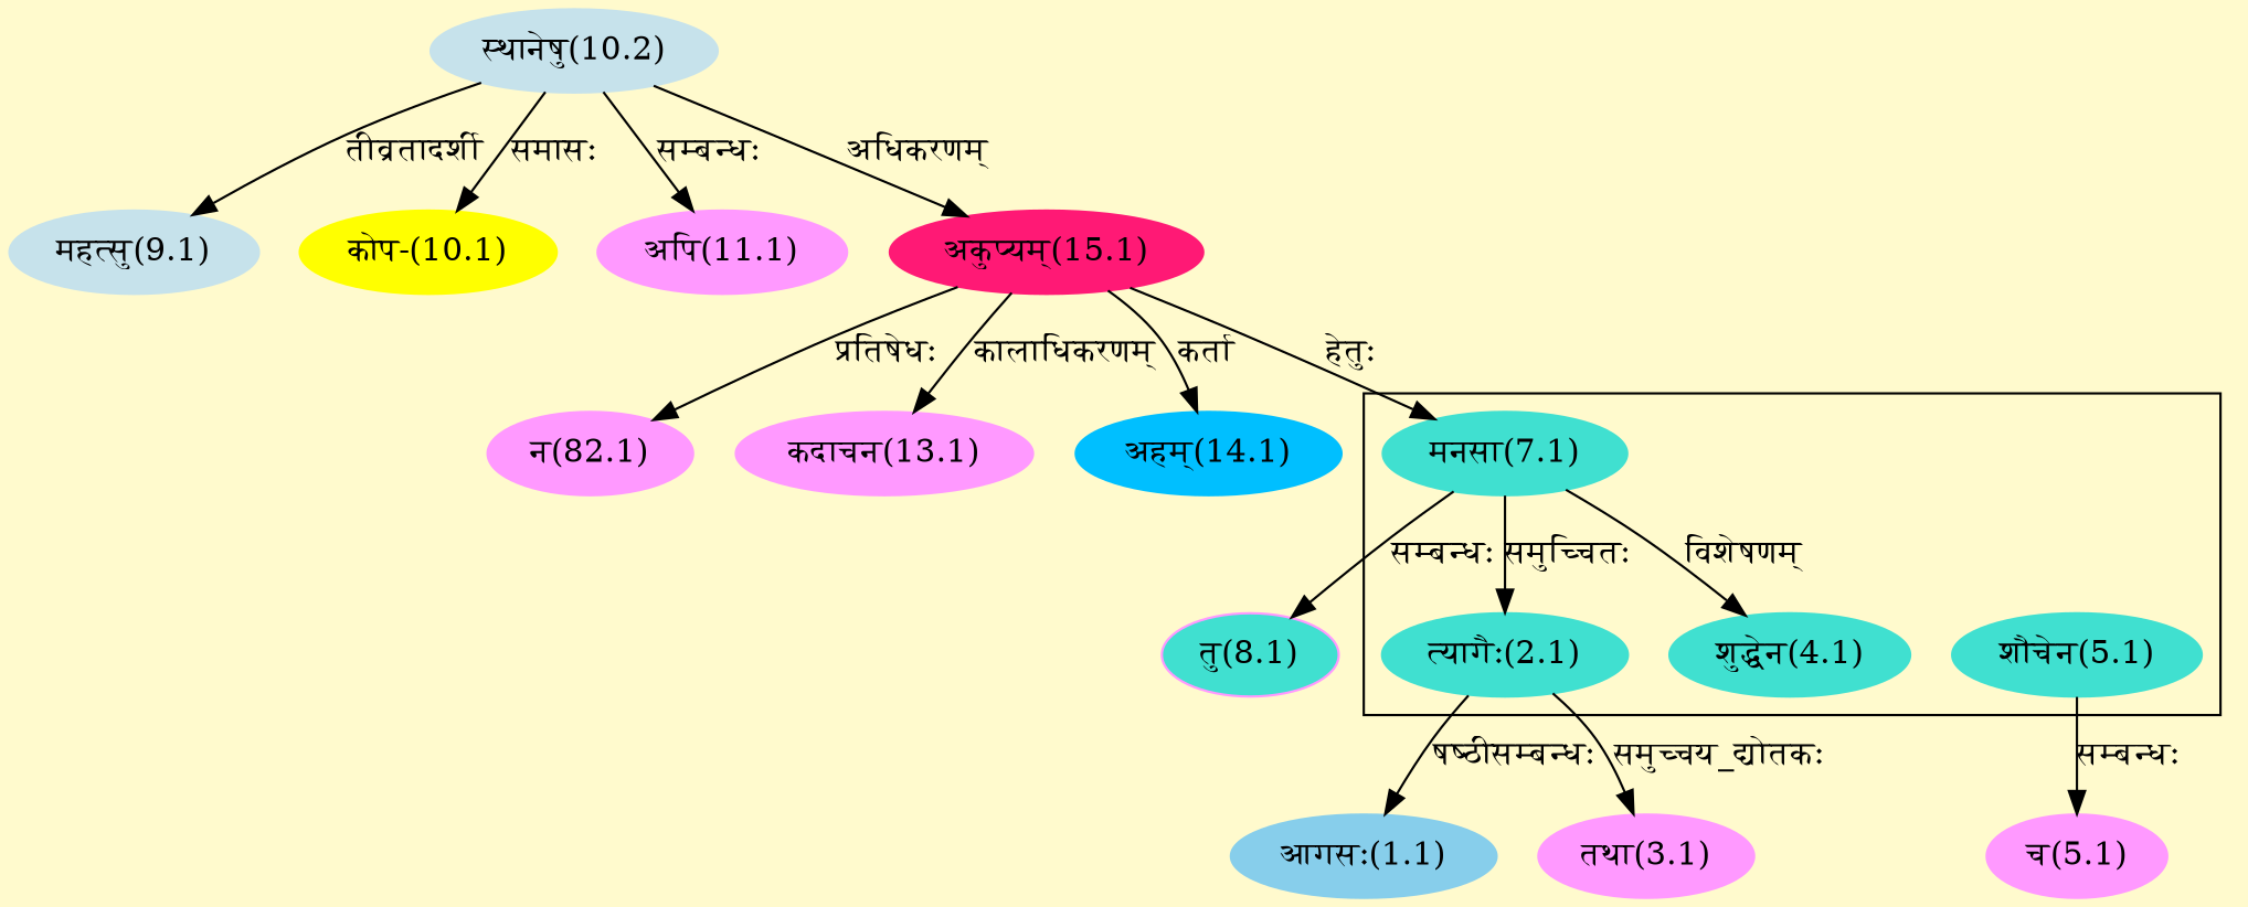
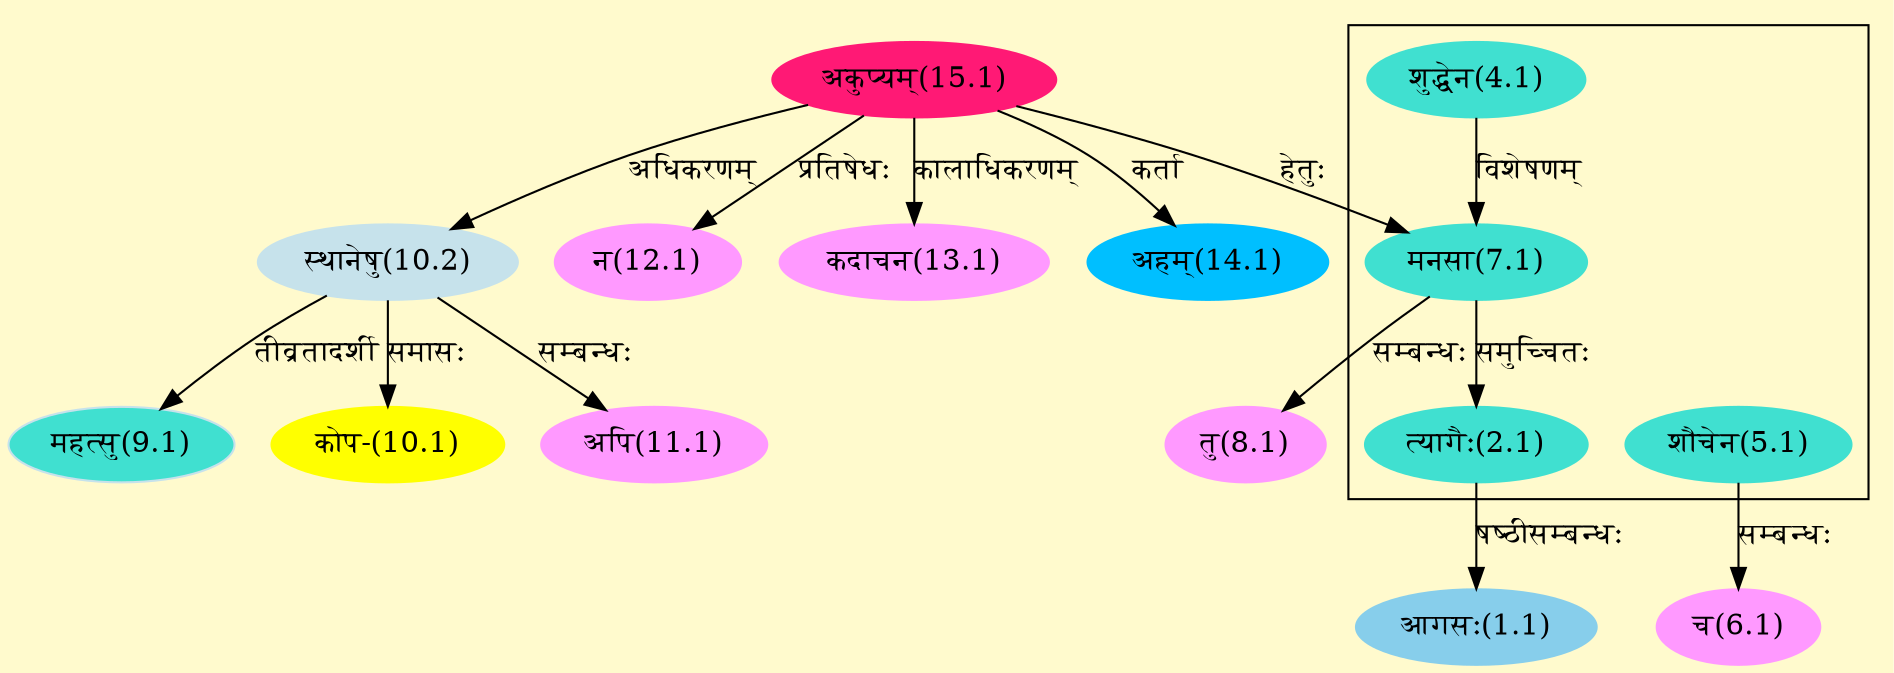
  digraph {
    bgcolor=lemonchiffon1
    compound=true
    rankdir=BT
    node [color="#FF99FF" style=filled]
    edge [dir=back]
    n1 [color="#40E0D0" label="त्यागैः(2.1)"]
    n2 [color="#40E0D0" label="मनसा(7.1)"]
    n3 [color="#40E0D0" label="शुद्धेन(4.1)"]
    n4 [color="#40E0D0" label="शौचेन(5.1)"]
    n5 [color="#FF1975" label="अकुप्यम्(15.1)"]
    n6 [color="#87CEEB" label="आगसः(1.1)"]
-   n7 [label="तथा(3.1)"]
-   n8 [label="च(5.1)"]
-   n9 [label="तु(8.1)" fillcolor="#40E0D0"]
-   n10 [color="#C6E2EB" label="महत्सु(9.1)"]
+   n8 [label="च(6.1)"]
+   n9 [label="तु(8.1)"]
+   n10 [color="#C6E2EB" label="महत्सु(9.1)" fillcolor="#40E0D0"]
    n11 [color="#C6E2EB" label="स्थानेषु(10.2)"]
    n12 [color="#FFFF00" label="कोप-(10.1)"]
    n13 [label="अपि(11.1)"]
-   n14 [label="न(82.1)"]
+   n14 [label="न(12.1)"]
    n15 [label="कदाचन(13.1)"]
    n16 [color="#00BFFF" label="अहम्(14.1)"]
    subgraph cluster_1 {
      n1
      n2
      n3
      n4
    }
    n1 -> n2 [label="समुच्चितः"]
    n2 -> n5 [label="हेतुः"]
-   n3 -> n2 [label="विशेषणम्"]
+   n2 -> n3 [label="विशेषणम्"]
    n6 -> n1 [label="षष्ठीसम्बन्धः"]
-   n7 -> n1 [label="समुच्चय_द्योतकः"]
    n8 -> n4 [label="सम्बन्धः"]
    n9 -> n2 [label="सम्बन्धः"]
    n10 -> n11 [label="तीव्रतादर्शी"]
-   n5 -> n11 [label="अधिकरणम्"]
+   n11 -> n5 [label="अधिकरणम्"]
    n12 -> n11 [label="समासः"]
    n13 -> n11 [label="सम्बन्धः"]
    n14 -> n5 [label="प्रतिषेधः"]
    n15 -> n5 [label="कालाधिकरणम्"]
    n16 -> n5 [label="कर्ता"]
  }
